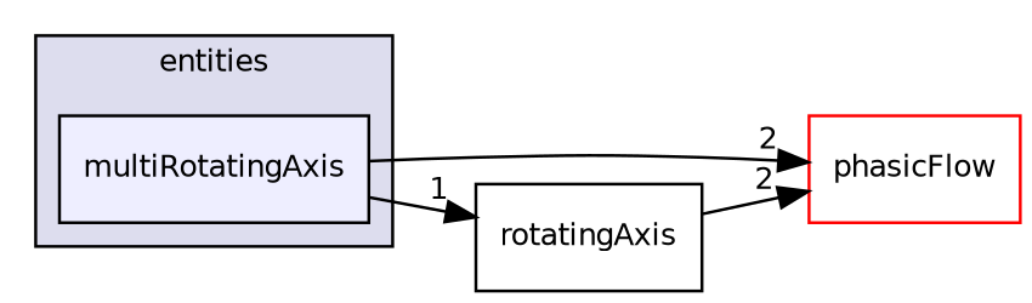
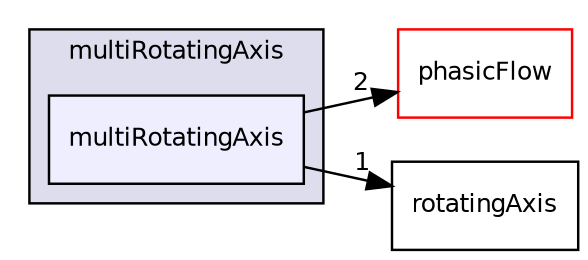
  digraph {
    compound=true
    rankdir=LR
    node [fontname=Helvetica fontsize=10 shape=box style=filled]
    edge [headlabel=2 labeldistance=1.5 labelfontname=Helvetica labelfontsize=10]
    n1 [fillcolor="#eeeeff" label=multiRotatingAxis pencolor=black]
    n2 [color=red fillcolor=white label=phasicFlow]
    n3 [label=rotatingAxis style=""]
    subgraph cluster_1 {
      bgcolor="#ddddee"
      fontname=Helvetica
      fontsize=10
-     label=entities
+     label=multiRotatingAxis
      pencolor=black
      n1
    }
    n1 -> n2
    n1 -> n3 [headlabel=1]
-   n3 -> n2
  }
